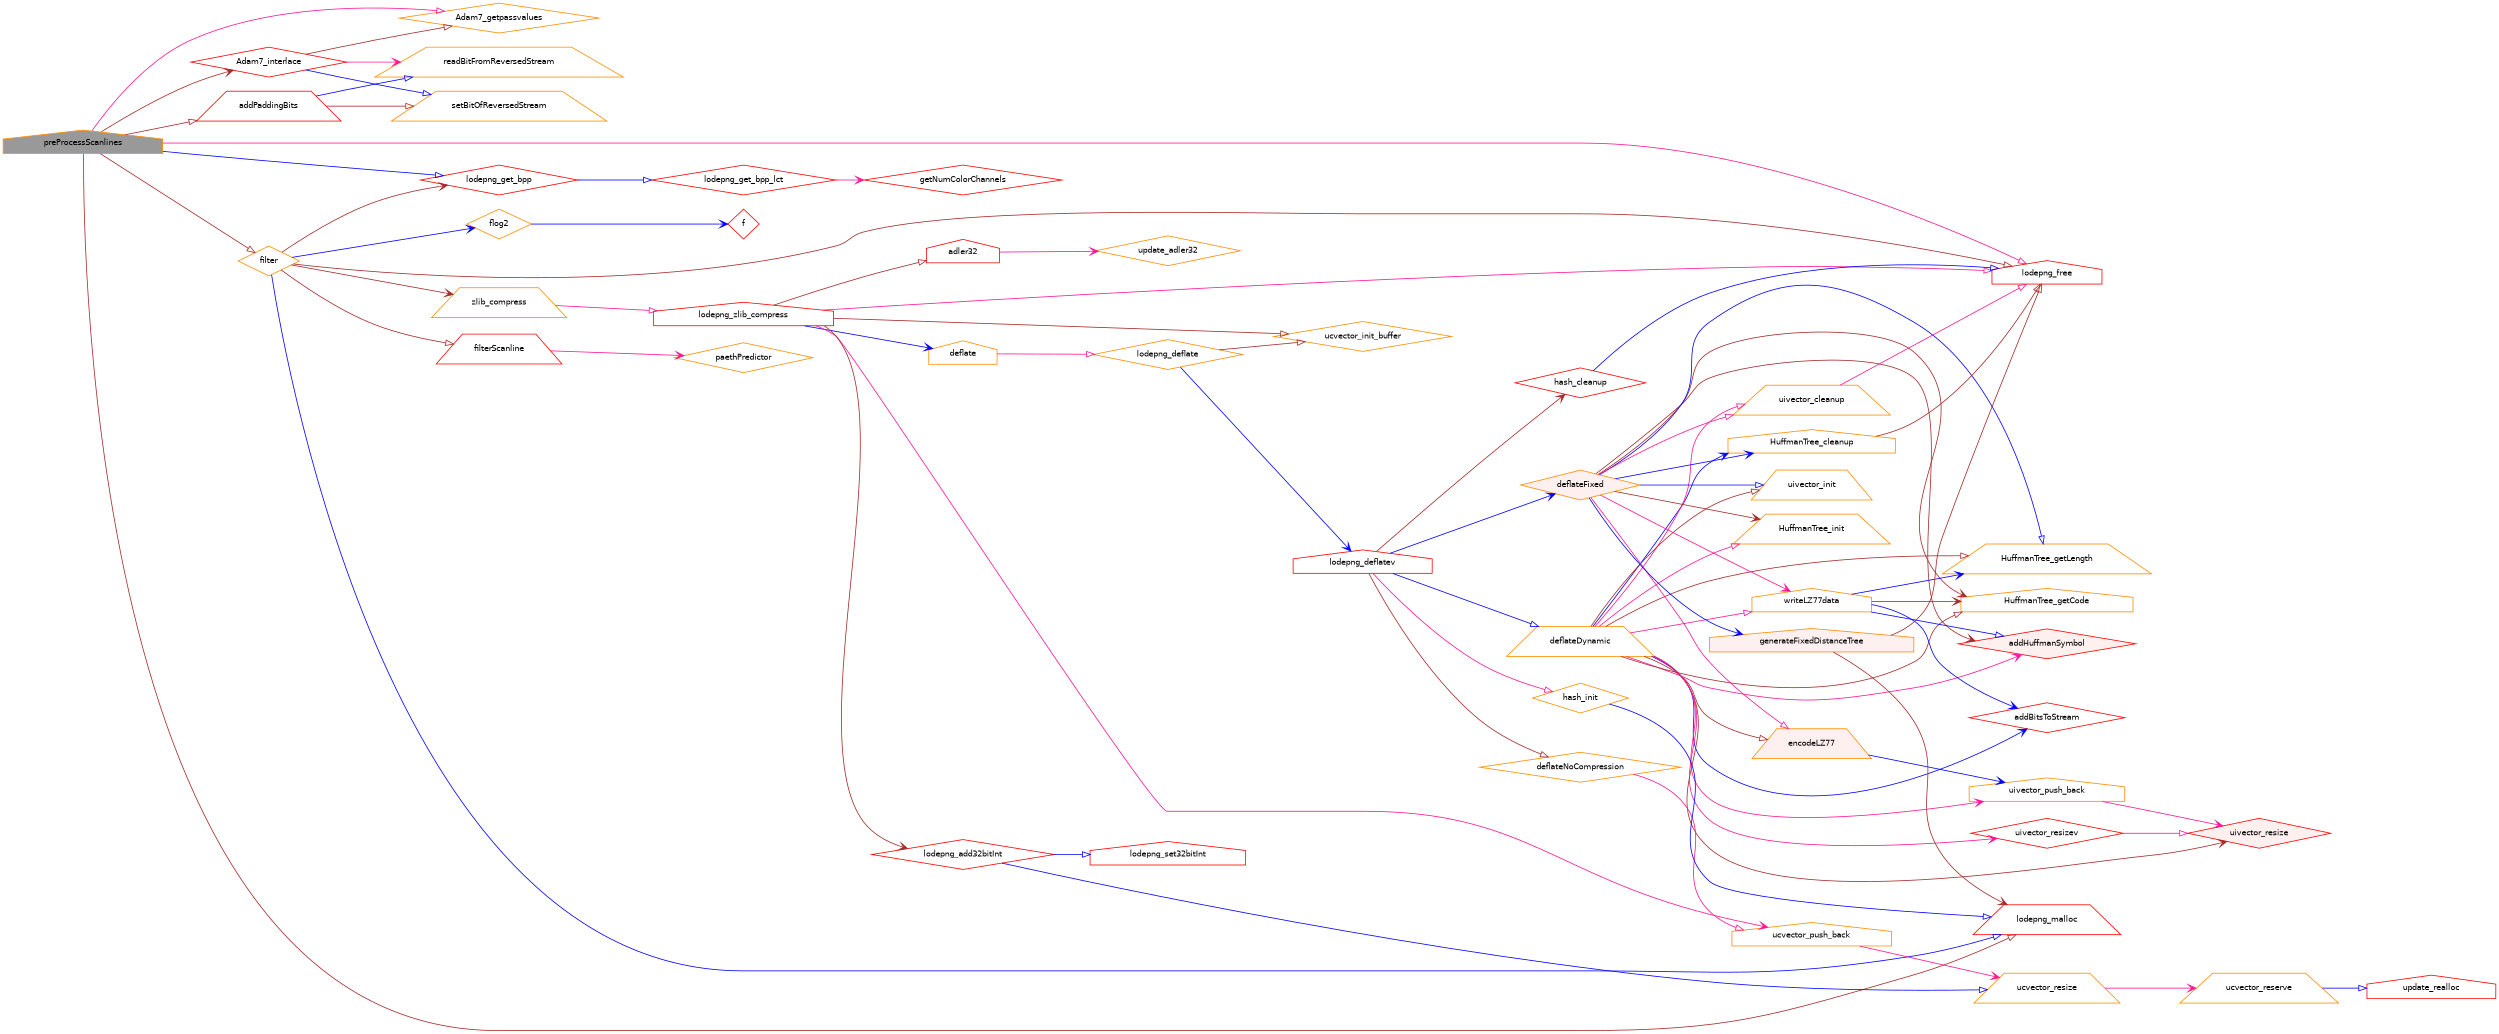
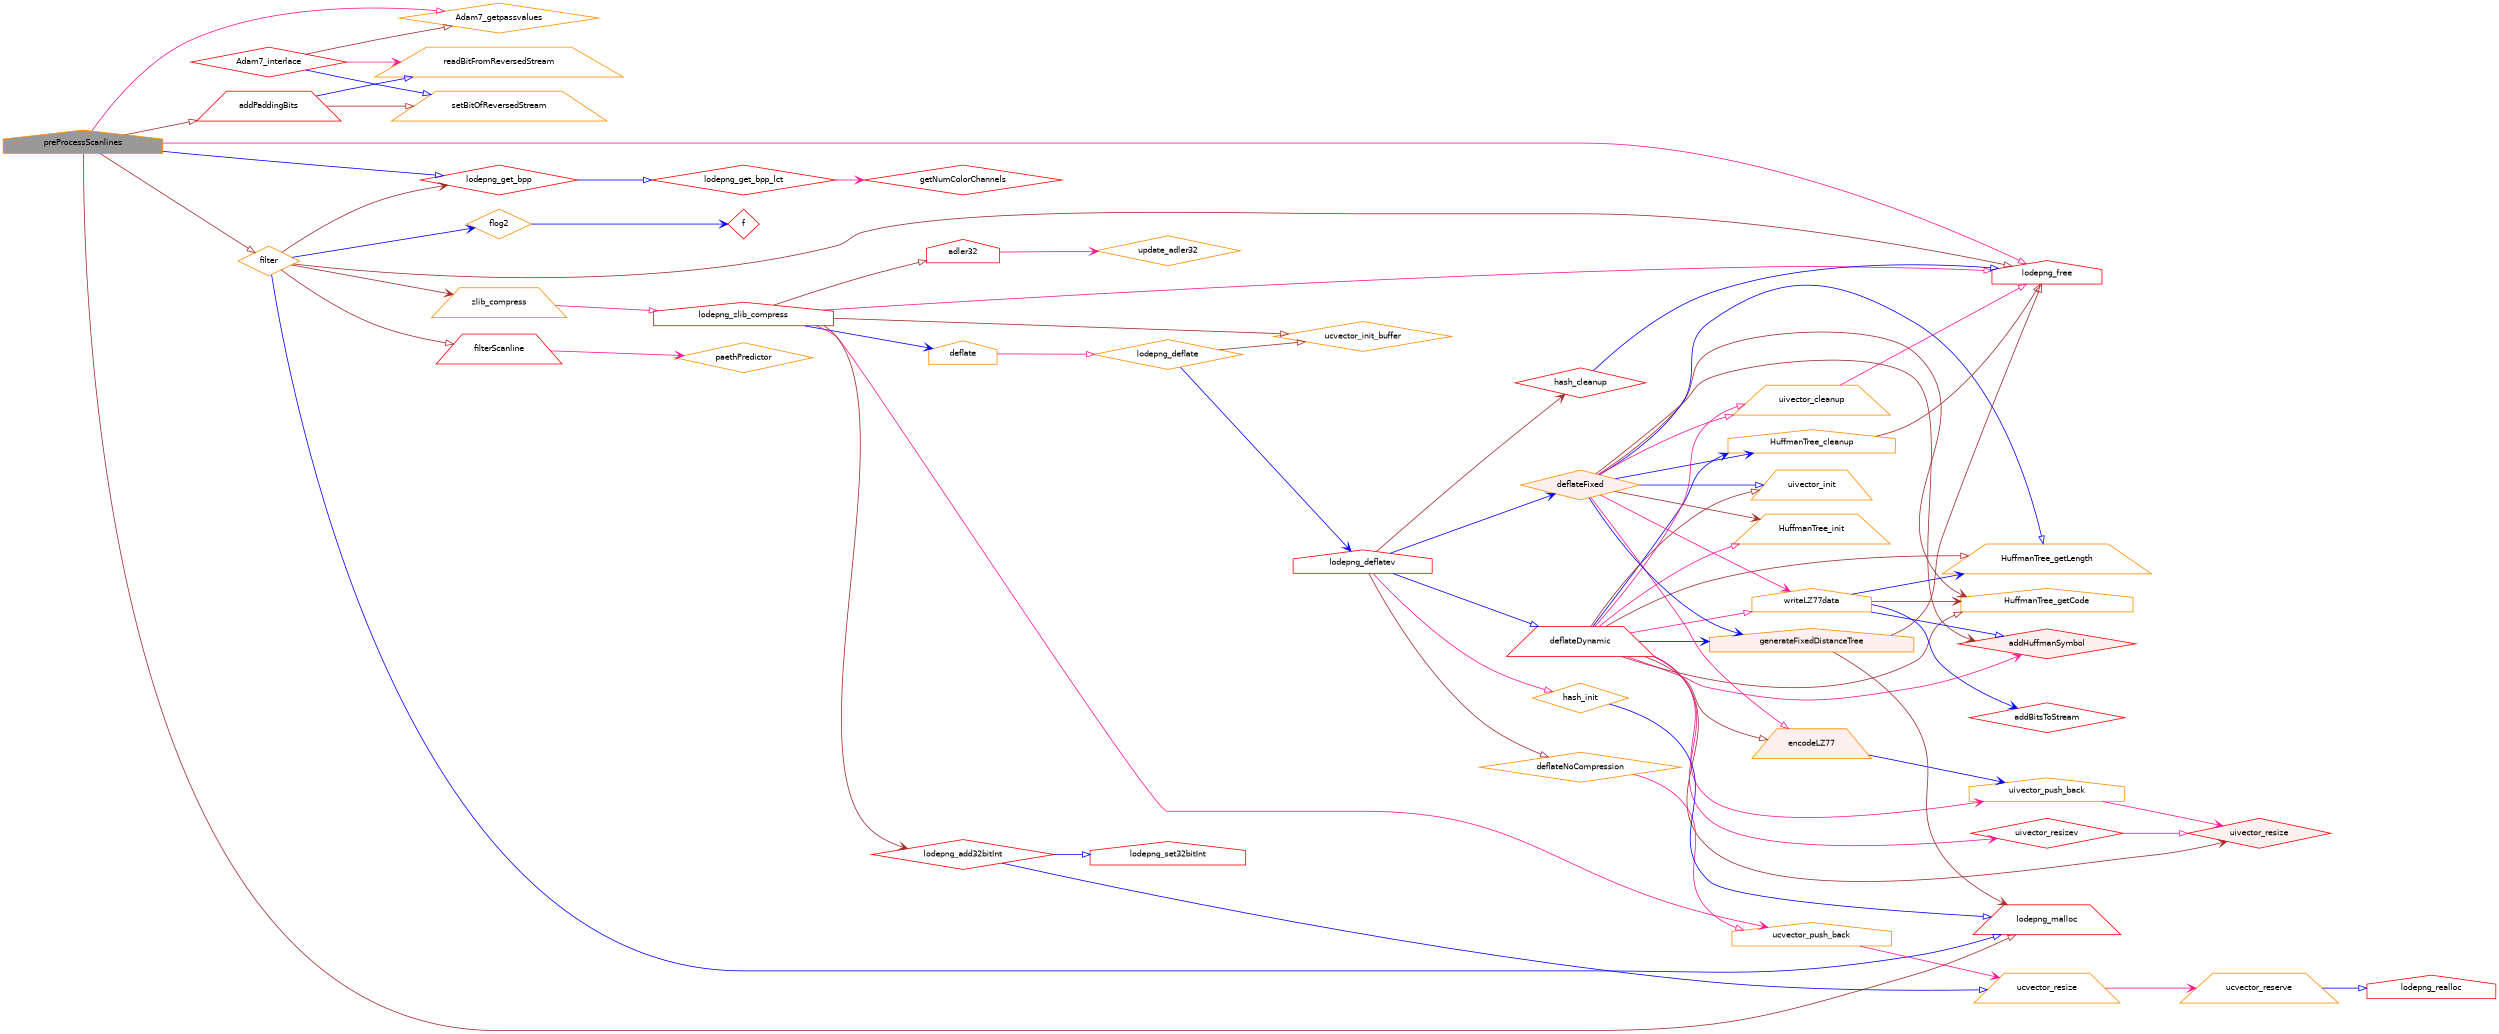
  digraph {
    rankdir=LR
    node [color=darkorange fillcolor=white fontname=Helvetica fontsize=10 shape=diamond style=filled]
    edge [arrowhead=onormal color=brown fontname=Helvetica fontsize=10 labelfontname=Helvetica labelfontsize=10 style=solid]
    n1 [fillcolor=grey60 fontcolor=black height=0.2 label=preProcessScanlines shape=house width=0.4]
    n2 [height=0.2 label=Adam7_getpassvalues width=0.4]
    n3 [color=red height=0.2 label=Adam7_interlace width=0.4]
    n4 [color=red height=0.2 label=addPaddingBits shape=trapezium width=0.4]
    n5 [height=0.2 label=filter width=0.4]
    n6 [color=red height=0.2 label=lodepng_free shape=house width=0.4]
    n7 [color=red height=0.2 label=lodepng_get_bpp width=0.4]
    n8 [color=red height=0.2 label=lodepng_malloc shape=trapezium width=0.4]
    n9 [height=0.2 label=readBitFromReversedStream shape=trapezium width=0.4]
    n10 [height=0.2 label=setBitOfReversedStream shape=trapezium width=0.4]
    n11 [color=red height=0.2 label=filterScanline shape=trapezium width=0.4]
    n12 [height=0.2 label=flog2 width=0.4]
    n13 [height=0.2 label=zlib_compress shape=trapezium width=0.4]
    n14 [color=red height=0.2 label=lodepng_get_bpp_lct width=0.4]
    n15 [height=0.2 label=paethPredictor width=0.4]
    n16 [color=red height=0.2 label=f width=0.4]
    n17 [color=red height=0.2 label=lodepng_zlib_compress shape=house width=0.4]
    n18 [color=red height=0.2 label=getNumColorChannels width=0.4]
    n19 [color=red height=0.2 label=adler32 shape=house width=0.4]
    n20 [height=0.2 label=deflate shape=house width=0.4]
    n21 [height=0.2 label=ucvector_push_back shape=house width=0.4]
    n22 [height=0.2 label=ucvector_init_buffer width=0.4]
    n23 [color=red height=0.2 label=lodepng_add32bitInt width=0.4]
    n24 [height=0.2 label=update_adler32 width=0.4]
    n25 [height=0.2 label=lodepng_deflate width=0.4]
    n26 [height=0.2 label=ucvector_resize shape=trapezium width=0.4]
    n27 [color=red height=0.2 label=lodepng_set32bitInt shape=house width=0.4]
    n28 [color=red height=0.2 label=lodepng_deflatev shape=house width=0.4]
-   n29 [height=0.2 label=deflateDynamic shape=trapezium width=0.4]
+   n29 [color=red height=0.2 label=deflateDynamic shape=trapezium width=0.4]
    n30 [fillcolor="#FFF0F0" height=0.2 label=deflateFixed width=0.4]
    n31 [height=0.2 label=deflateNoCompression width=0.4]
    n32 [color=red height=0.2 label=hash_cleanup width=0.4]
    n33 [height=0.2 label=hash_init width=0.4]
    n34 [color=red height=0.2 label=addBitsToStream width=0.4]
    n35 [color=red fillcolor="#FFF0F0" height=0.2 label=addHuffmanSymbol width=0.4]
    n36 [fillcolor="#FFF0F0" height=0.2 label=encodeLZ77 shape=trapezium width=0.4]
    n37 [height=0.2 label=uivector_push_back shape=house width=0.4]
    n38 [color=red fillcolor="#FFF0F0" height=0.2 label=uivector_resize width=0.4]
    n39 [height=0.2 label=HuffmanTree_cleanup shape=house width=0.4]
    n40 [height=0.2 label=HuffmanTree_getCode shape=house width=0.4]
    n41 [height=0.2 label=HuffmanTree_getLength shape=trapezium width=0.4]
    n42 [height=0.2 label=HuffmanTree_init shape=trapezium width=0.4]
    n43 [height=0.2 label=uivector_cleanup shape=trapezium width=0.4]
    n44 [height=0.2 label=uivector_init shape=trapezium width=0.4]
    n45 [color=red height=0.2 label=uivector_resizev width=0.4]
    n46 [height=0.2 label=writeLZ77data shape=house width=0.4]
    n47 [fillcolor="#FFF0F0" height=0.2 label=generateFixedDistanceTree shape=house width=0.4]
-   n48 [color=red height=0.2 label=update_realloc shape=house width=0.4]
+   n48 [color=red height=0.2 label=lodepng_realloc shape=house width=0.4]
    n49 [height=0.2 label=ucvector_reserve shape=trapezium width=0.4]
    n1 -> n2 [color=deeppink]
-   n1 -> n3 [arrowhead=vee]
    n1 -> n4
    n1 -> n5
    n1 -> n6 [color=deeppink]
    n1 -> n7 [color=blue]
    n1 -> n8
    n3 -> n2
    n3 -> n9 [arrowhead=vee color=deeppink]
    n3 -> n10 [color=blue]
    n4 -> n9 [color=blue]
    n4 -> n10
    n5 -> n6
    n5 -> n7 [arrowhead=vee]
    n5 -> n8 [color=blue]
    n5 -> n11
    n5 -> n12 [arrowhead=vee color=blue]
    n5 -> n13 [arrowhead=vee]
    n7 -> n14 [color=blue]
    n11 -> n15 [arrowhead=vee color=deeppink]
    n12 -> n16 [arrowhead=vee color=blue]
    n13 -> n17 [color=deeppink]
    n14 -> n18 [arrowhead=vee color=deeppink]
    n17 -> n6 [color=deeppink]
    n17 -> n19
    n17 -> n20 [arrowhead=vee color=blue]
    n17 -> n21 [arrowhead=vee color=deeppink]
    n17 -> n22
    n17 -> n23 [arrowhead=vee]
    n19 -> n24 [arrowhead=vee color=deeppink]
    n20 -> n25 [color=deeppink]
    n21 -> n26 [arrowhead=vee color=deeppink]
    n23 -> n26 [color=blue]
    n23 -> n27 [color=blue]
    n25 -> n22
    n25 -> n28 [arrowhead=vee color=blue]
    n26 -> n49 [arrowhead=vee color=deeppink]
    n28 -> n29 [color=blue]
    n28 -> n30 [arrowhead=vee color=blue]
    n28 -> n31
    n28 -> n32 [arrowhead=vee]
    n28 -> n33 [color=deeppink]
-   n29 -> n34 [arrowhead=vee color=blue]
+   n29 -> n47 [arrowhead=vee color=blue]
    n29 -> n35 [arrowhead=vee color=deeppink]
    n29 -> n36
    n29 -> n37 [arrowhead=vee color=deeppink]
    n29 -> n38 [arrowhead=vee]
    n29 -> n39 [arrowhead=vee color=blue]
    n29 -> n40
    n29 -> n41
    n29 -> n42 [color=deeppink]
    n29 -> n43 [color=deeppink]
    n29 -> n44
    n29 -> n45 [arrowhead=vee color=deeppink]
    n29 -> n46 [color=deeppink]
    n30 -> n35 [arrowhead=vee]
    n30 -> n36 [color=deeppink]
    n30 -> n39 [arrowhead=vee color=blue]
    n30 -> n40 [arrowhead=vee]
    n30 -> n41 [color=blue]
    n30 -> n42 [arrowhead=vee]
    n30 -> n43 [color=deeppink]
    n30 -> n44 [color=blue]
    n30 -> n46 [arrowhead=vee color=deeppink]
    n30 -> n47 [arrowhead=vee color=blue]
    n31 -> n21 [color=deeppink]
    n32 -> n6 [color=blue]
    n33 -> n8 [color=blue]
    n36 -> n37 [arrowhead=vee color=blue]
    n37 -> n38 [arrowhead=vee color=deeppink]
    n39 -> n6
    n43 -> n6 [color=deeppink]
    n45 -> n38 [color=deeppink]
    n46 -> n34 [arrowhead=vee color=blue]
    n46 -> n35 [color=blue]
    n46 -> n40 [arrowhead=vee]
    n46 -> n41 [arrowhead=vee color=blue]
    n47 -> n6
    n47 -> n8 [arrowhead=vee]
    n49 -> n48 [color=blue]
  }
